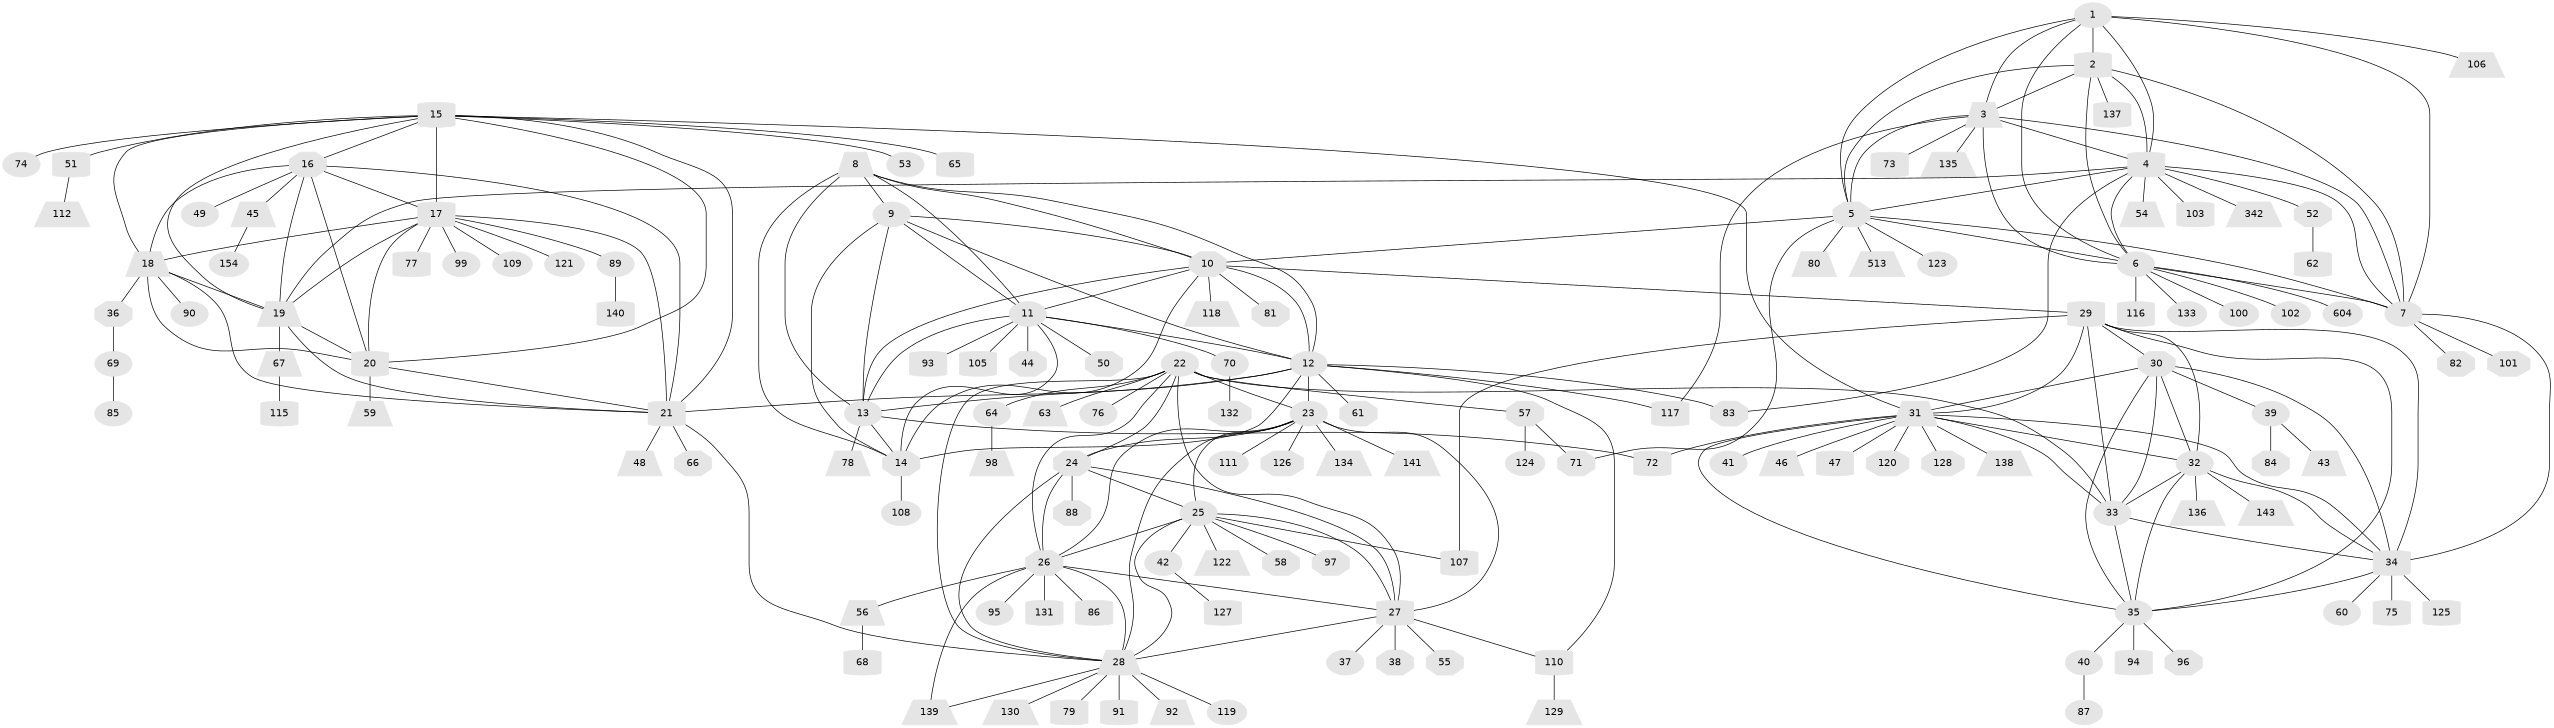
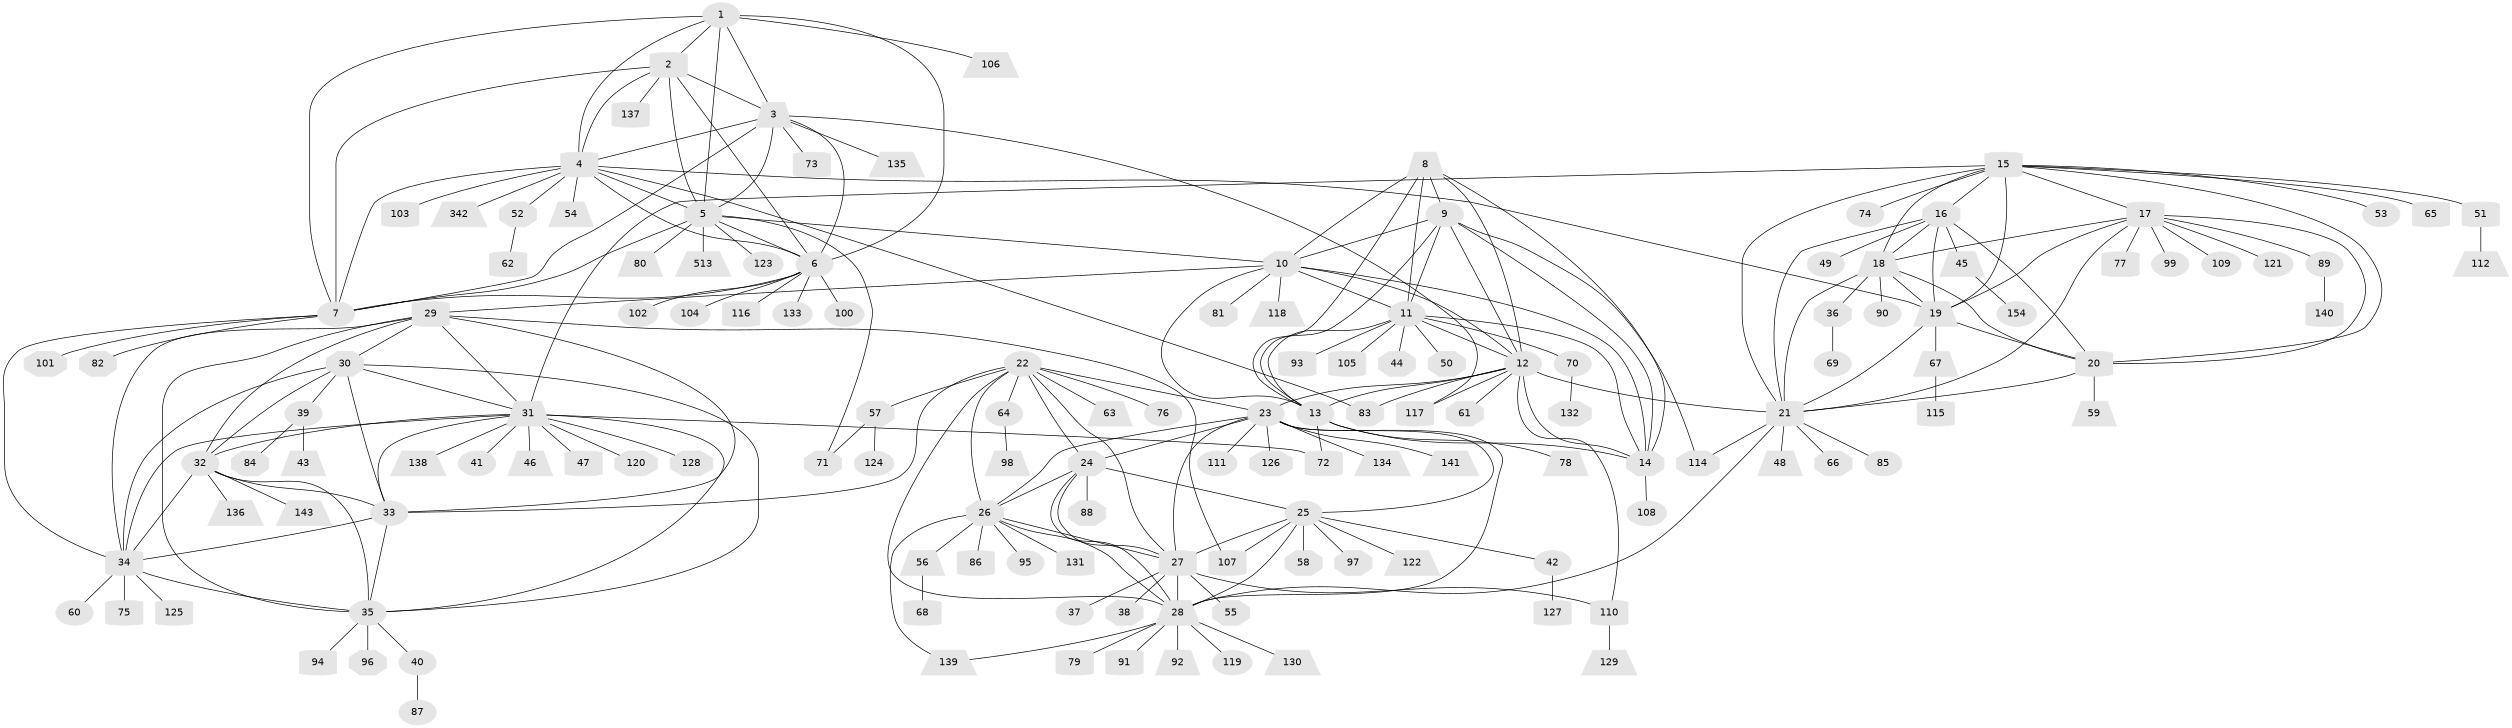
  graph {
    fontname="DejaVu Sans"
    node [color=gray90 fontname="DejaVu Sans" shape=ellipse style=filled]
    edge [fontname="DejaVu Sans"]
    2 [shape=cylinder]
    1
    3 [shape=trapezium]
    4 [shape=cylinder]
    5 [shape=octagon]
    6
    7
    106 [shape=trapezium]
    137 [shape=cylinder]
    73 [shape=cylinder]
    117 [shape=cylinder]
    135 [shape=trapezium]
    19 [shape=trapezium]
    52 [shape=octagon]
    54 [shape=trapezium]
    83 [shape=octagon]
    103 [shape=cylinder]
    n18 [label=342 shape=trapezium]
    10 [shape=octagon]
    71 [shape=octagon]
    80 [shape=trapezium]
    n22 [label=513 shape=trapezium]
    123
    100
    102
-   104 [label=604]
+   104
    116 [shape=cylinder]
    133
    34 [shape=cylinder]
    82 [shape=octagon]
    101 [shape=octagon]
    21 [shape=cylinder]
    20 [shape=cylinder]
    67 [shape=trapezium]
    28 [shape=trapezium]
    79 [shape=cylinder]
    91 [shape=cylinder]
    92 [shape=trapezium]
    119
    130 [shape=trapezium]
    139 [shape=trapezium]
    62 [shape=cylinder]
    11
    12
    13
    14 [shape=octagon]
    29 [shape=cylinder]
    81 [shape=octagon]
    118 [shape=trapezium]
    35
    60
    75 [shape=cylinder]
    125 [shape=cylinder]
    8 [shape=trapezium]
    9
+   114 [shape=octagon]
    44 [shape=octagon]
    50 [shape=octagon]
    70
    93 [shape=cylinder]
    105 [shape=cylinder]
    23
    61 [shape=octagon]
    110 [shape=cylinder]
    72 [shape=cylinder]
    78 [shape=trapezium]
    108
    31 [shape=trapezium]
    33
    107 [shape=cylinder]
    30 [shape=octagon]
    32
    132 [shape=octagon]
    48 [shape=trapezium]
    66 [shape=octagon]
    85
    24 [shape=octagon]
    25
    26 [shape=octagon]
    27 [shape=cylinder]
    111
    126 [shape=octagon]
    134 [shape=trapezium]
    141 [shape=trapezium]
    129 [shape=trapezium]
    15 [shape=cylinder]
    16 [shape=octagon]
    17 [shape=cylinder]
    18 [shape=trapezium]
    51 [shape=cylinder]
    53
    65 [shape=cylinder]
    74
    45 [shape=trapezium]
    49
    77 [shape=cylinder]
    89
    99
    109
    121
    36 [shape=octagon]
    90
    59 [shape=trapezium]
    138 [shape=trapezium]
    41
    46 [shape=trapezium]
    47 [shape=cylinder]
    120 [shape=octagon]
    128 [shape=octagon]
    112 [shape=trapezium]
    n111 [label=154]
    140 [shape=cylinder]
    69
    115 [shape=cylinder]
    22
    57 [shape=octagon]
    63 [shape=trapezium]
    64
    76
    88 [shape=octagon]
    42
    58 [shape=octagon]
    97 [shape=octagon]
    122 [shape=trapezium]
    56 [shape=trapezium]
    86 [shape=cylinder]
    95
    131 [shape=cylinder]
    37
    38 [shape=octagon]
    55 [shape=octagon]
    124
    98 [shape=trapezium]
    127 [shape=cylinder]
    68 [shape=cylinder]
    39
    136 [shape=trapezium]
    143 [shape=trapezium]
    40
    94 [shape=cylinder]
    96 [shape=octagon]
    43 [shape=trapezium]
    84 [shape=octagon]
    87
    2 -- 3
    2 -- 4
    2 -- 5
    2 -- 6
    2 -- 7
    2 -- 137
    1 -- 2
    1 -- 3
    1 -- 4
    1 -- 5
    1 -- 6
    1 -- 7
    1 -- 106
    3 -- 4
    3 -- 5
    3 -- 6
    3 -- 7
    3 -- 73
    3 -- 117
    3 -- 135
    4 -- 5
    4 -- 6
    4 -- 7
    4 -- 19
    4 -- 52
    4 -- 54
    4 -- 83
    4 -- 103
    4 -- n18
    5 -- 6
    5 -- 7
    5 -- 10
    5 -- 71
    5 -- 80
    5 -- n22
    5 -- 123
    6 -- 7
    6 -- 100
    6 -- 102
    6 -- 104
    6 -- 116
    6 -- 133
    7 -- 34
    7 -- 82
    7 -- 101
    19 -- 21
    19 -- 20
    19 -- 67
    52 -- 62
    10 -- 11
    10 -- 12
    10 -- 13
    10 -- 14
    10 -- 29
    10 -- 81
    10 -- 118
    34 -- 35
    34 -- 60
    34 -- 75
    34 -- 125
    21 -- 28
+   21 -- 114
    21 -- 48
    21 -- 66
-   69 -- 85
+   21 -- 85
    20 -- 21
    20 -- 59
    67 -- 115
    28 -- 79
    28 -- 91
    28 -- 92
    28 -- 119
    28 -- 130
    28 -- 139
    11 -- 12
    11 -- 13
    11 -- 14
    11 -- 44
    11 -- 50
    11 -- 70
    11 -- 93
    11 -- 105
    12 -- 117
    12 -- 83
    12 -- 21
    12 -- 13
    12 -- 14
    12 -- 23
    12 -- 61
    12 -- 110
    13 -- 14
    13 -- 72
    13 -- 78
    14 -- 108
    29 -- 34
    29 -- 35
    29 -- 31
    29 -- 33
    29 -- 107
    29 -- 30
    29 -- 32
    35 -- 40
    35 -- 94
    35 -- 96
    8 -- 10
    8 -- 11
    8 -- 12
    8 -- 13
    8 -- 14
    8 -- 9
    9 -- 10
    9 -- 11
    9 -- 12
    9 -- 13
    9 -- 14
+   9 -- 114
    70 -- 132
    23 -- 28
    23 -- 24
    23 -- 25
    23 -- 26
    23 -- 27
    23 -- 111
    23 -- 126
    23 -- 134
    23 -- 141
    110 -- 129
    31 -- 34
    31 -- 35
    31 -- 72
    31 -- 33
    31 -- 32
    31 -- 138
    31 -- 41
    31 -- 46
    31 -- 47
    31 -- 120
    31 -- 128
    33 -- 34
    33 -- 35
    30 -- 34
    30 -- 35
    30 -- 31
    30 -- 33
    30 -- 32
    30 -- 39
    32 -- 34
    32 -- 35
    32 -- 33
    32 -- 136
    32 -- 143
    24 -- 28
    24 -- 25
    24 -- 26
    24 -- 27
    24 -- 88
    25 -- 28
    25 -- 107
-   25 -- 26
    25 -- 27
    25 -- 42
    25 -- 58
    25 -- 97
    25 -- 122
    26 -- 28
    26 -- 139
    26 -- 27
    26 -- 56
    26 -- 86
    26 -- 95
    26 -- 131
    27 -- 28
    27 -- 110
    27 -- 37
    27 -- 38
    27 -- 55
    15 -- 19
    15 -- 21
    15 -- 20
    15 -- 31
    15 -- 16
    15 -- 17
    15 -- 18
    15 -- 51
    15 -- 53
    15 -- 65
    15 -- 74
    16 -- 19
    16 -- 21
    16 -- 20
-   16 -- 17
    16 -- 18
    16 -- 45
    16 -- 49
    17 -- 19
    17 -- 21
    17 -- 20
    17 -- 18
    17 -- 77
    17 -- 89
    17 -- 99
    17 -- 109
    17 -- 121
    18 -- 19
    18 -- 21
    18 -- 20
    18 -- 36
    18 -- 90
    51 -- 112
    45 -- n111
    89 -- 140
    36 -- 69
    22 -- 28
    22 -- 23
    22 -- 33
    22 -- 24
    22 -- 26
    22 -- 27
    22 -- 57
    22 -- 63
    22 -- 64
    22 -- 76
    57 -- 71
    57 -- 124
    64 -- 98
    42 -- 127
    56 -- 68
    39 -- 43
    39 -- 84
    40 -- 87
  }
